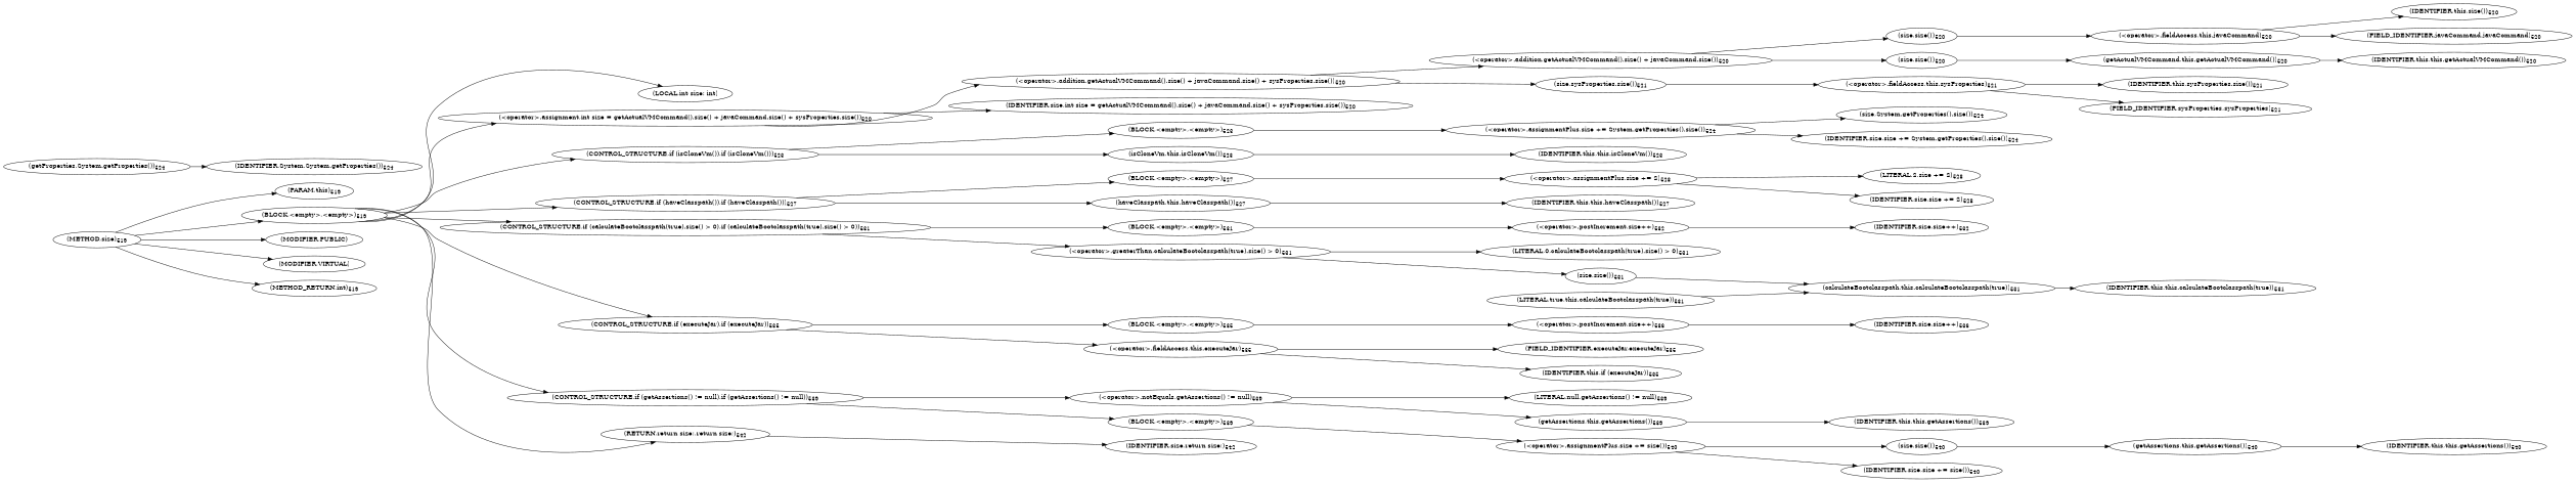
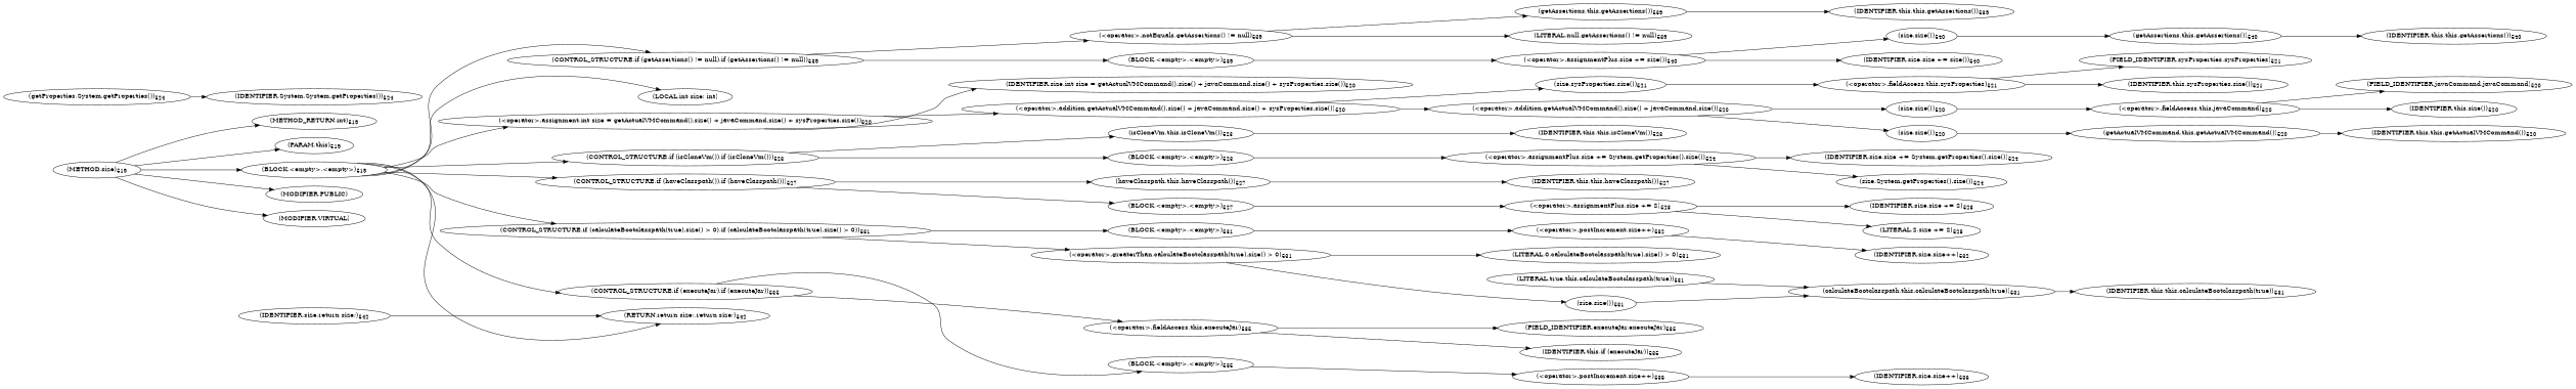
  digraph {
    rankdir=LR
    n1 [label=<(METHOD,size)<SUB>519</SUB>>]
    n2 [label=<(PARAM,this)<SUB>519</SUB>>]
    n3 [label=<(BLOCK,&lt;empty&gt;,&lt;empty&gt;)<SUB>519</SUB>>]
    n4 [label=<(MODIFIER,PUBLIC)>]
    n5 [label=<(MODIFIER,VIRTUAL)>]
    n6 [label=<(METHOD_RETURN,int)<SUB>519</SUB>>]
    n7 [label=<(LOCAL,int size: int)>]
    n8 [label=<(&lt;operator&gt;.assignment,int size = getActualVMCommand().size() + javaCommand.size() + sysProperties.size())<SUB>520</SUB>>]
    n9 [label=<(CONTROL_STRUCTURE,if (isCloneVm()),if (isCloneVm()))<SUB>523</SUB>>]
    n10 [label=<(CONTROL_STRUCTURE,if (haveClasspath()),if (haveClasspath()))<SUB>527</SUB>>]
    n11 [label=<(CONTROL_STRUCTURE,if (calculateBootclasspath(true).size() &gt; 0),if (calculateBootclasspath(true).size() &gt; 0))<SUB>531</SUB>>]
    n12 [label=<(CONTROL_STRUCTURE,if (executeJar),if (executeJar))<SUB>535</SUB>>]
    n13 [label=<(CONTROL_STRUCTURE,if (getAssertions() != null),if (getAssertions() != null))<SUB>539</SUB>>]
    n14 [label=<(RETURN,return size;,return size;)<SUB>542</SUB>>]
    n15 [label=<(IDENTIFIER,size,int size = getActualVMCommand().size() + javaCommand.size() + sysProperties.size())<SUB>520</SUB>>]
    n16 [label=<(&lt;operator&gt;.addition,getActualVMCommand().size() + javaCommand.size() + sysProperties.size())<SUB>520</SUB>>]
    n17 [label=<(isCloneVm,this.isCloneVm())<SUB>523</SUB>>]
    n18 [label=<(BLOCK,&lt;empty&gt;,&lt;empty&gt;)<SUB>523</SUB>>]
    n19 [label=<(haveClasspath,this.haveClasspath())<SUB>527</SUB>>]
    n20 [label=<(BLOCK,&lt;empty&gt;,&lt;empty&gt;)<SUB>527</SUB>>]
    n21 [label=<(&lt;operator&gt;.greaterThan,calculateBootclasspath(true).size() &gt; 0)<SUB>531</SUB>>]
    n22 [label=<(BLOCK,&lt;empty&gt;,&lt;empty&gt;)<SUB>531</SUB>>]
    n23 [label=<(&lt;operator&gt;.fieldAccess,this.executeJar)<SUB>535</SUB>>]
    n24 [label=<(BLOCK,&lt;empty&gt;,&lt;empty&gt;)<SUB>535</SUB>>]
    n25 [label=<(&lt;operator&gt;.notEquals,getAssertions() != null)<SUB>539</SUB>>]
    n26 [label=<(BLOCK,&lt;empty&gt;,&lt;empty&gt;)<SUB>539</SUB>>]
    n27 [label=<(IDENTIFIER,size,return size;)<SUB>542</SUB>>]
    n28 [label=<(&lt;operator&gt;.addition,getActualVMCommand().size() + javaCommand.size())<SUB>520</SUB>>]
    n29 [label=<(size,sysProperties.size())<SUB>521</SUB>>]
    n30 [label=<(size,size())<SUB>520</SUB>>]
    n31 [label=<(size,size())<SUB>520</SUB>>]
    n32 [label=<(&lt;operator&gt;.fieldAccess,this.sysProperties)<SUB>521</SUB>>]
    n33 [label=<(getActualVMCommand,this.getActualVMCommand())<SUB>520</SUB>>]
    n34 [label=<(&lt;operator&gt;.fieldAccess,this.javaCommand)<SUB>520</SUB>>]
    n35 [label=<(IDENTIFIER,this,this.getActualVMCommand())<SUB>520</SUB>>]
    n36 [label=<(IDENTIFIER,this,size())<SUB>520</SUB>>]
    n37 [label=<(FIELD_IDENTIFIER,javaCommand,javaCommand)<SUB>520</SUB>>]
    n38 [label=<(IDENTIFIER,this,sysProperties.size())<SUB>521</SUB>>]
    n39 [label=<(FIELD_IDENTIFIER,sysProperties,sysProperties)<SUB>521</SUB>>]
    n40 [label=<(IDENTIFIER,this,this.isCloneVm())<SUB>523</SUB>>]
    n41 [label=<(&lt;operator&gt;.assignmentPlus,size += System.getProperties().size())<SUB>524</SUB>>]
    n42 [label=<(IDENTIFIER,size,size += System.getProperties().size())<SUB>524</SUB>>]
    n43 [label=<(size,System.getProperties().size())<SUB>524</SUB>>]
    n44 [label=<(getProperties,System.getProperties())<SUB>524</SUB>>]
    n45 [label=<(IDENTIFIER,System,System.getProperties())<SUB>524</SUB>>]
    n46 [label=<(IDENTIFIER,this,this.haveClasspath())<SUB>527</SUB>>]
    n47 [label=<(&lt;operator&gt;.assignmentPlus,size += 2)<SUB>528</SUB>>]
    n48 [label=<(IDENTIFIER,size,size += 2)<SUB>528</SUB>>]
    n49 [label=<(LITERAL,2,size += 2)<SUB>528</SUB>>]
    n50 [label=<(size,size())<SUB>531</SUB>>]
    n51 [label=<(LITERAL,0,calculateBootclasspath(true).size() &gt; 0)<SUB>531</SUB>>]
    n52 [label=<(&lt;operator&gt;.postIncrement,size++)<SUB>532</SUB>>]
    n53 [label=<(calculateBootclasspath,this.calculateBootclasspath(true))<SUB>531</SUB>>]
    n54 [label=<(IDENTIFIER,this,this.calculateBootclasspath(true))<SUB>531</SUB>>]
    n55 [label=<(LITERAL,true,this.calculateBootclasspath(true))<SUB>531</SUB>>]
    n56 [label=<(IDENTIFIER,size,size++)<SUB>532</SUB>>]
    n57 [label=<(IDENTIFIER,this,if (executeJar))<SUB>535</SUB>>]
    n58 [label=<(FIELD_IDENTIFIER,executeJar,executeJar)<SUB>535</SUB>>]
    n59 [label=<(&lt;operator&gt;.postIncrement,size++)<SUB>536</SUB>>]
    n60 [label=<(IDENTIFIER,size,size++)<SUB>536</SUB>>]
    n61 [label=<(getAssertions,this.getAssertions())<SUB>539</SUB>>]
    n62 [label=<(LITERAL,null,getAssertions() != null)<SUB>539</SUB>>]
    n63 [label=<(&lt;operator&gt;.assignmentPlus,size += size())<SUB>540</SUB>>]
    n64 [label=<(IDENTIFIER,this,this.getAssertions())<SUB>539</SUB>>]
    n65 [label=<(IDENTIFIER,size,size += size())<SUB>540</SUB>>]
    n66 [label=<(size,size())<SUB>540</SUB>>]
    n67 [label=<(getAssertions,this.getAssertions())<SUB>540</SUB>>]
    n68 [label=<(IDENTIFIER,this,this.getAssertions())<SUB>540</SUB>>]
    n1 -> n2
    n1 -> n3
    n1 -> n4
    n1 -> n5
    n1 -> n6
    n3 -> n7
    n3 -> n8
    n3 -> n9
    n3 -> n10
    n3 -> n11
    n3 -> n12
    n3 -> n13
    n3 -> n14
    n8 -> n15
    n8 -> n16
    n9 -> n17
    n9 -> n18
    n10 -> n19
    n10 -> n20
    n11 -> n21
    n11 -> n22
    n12 -> n23
    n12 -> n24
    n13 -> n25
    n13 -> n26
-   n14 -> n27
+   n27 -> n14
    n16 -> n28
    n16 -> n29
    n17 -> n40
    n18 -> n41
    n19 -> n46
    n20 -> n47
    n21 -> n50
    n21 -> n51
    n22 -> n52
    n23 -> n57
    n23 -> n58
    n24 -> n59
    n25 -> n61
    n25 -> n62
    n26 -> n63
    n28 -> n30
    n28 -> n31
    n29 -> n32
    n30 -> n33
    n31 -> n34
    n32 -> n38
    n32 -> n39
    n33 -> n35
    n34 -> n36
    n34 -> n37
    n41 -> n42
    n41 -> n43
    n44 -> n45
    n47 -> n48
    n47 -> n49
    n50 -> n53
    n52 -> n56
    n53 -> n54
    n55 -> n53
    n59 -> n60
    n61 -> n64
    n63 -> n65
    n63 -> n66
    n66 -> n67
    n67 -> n68
  }
